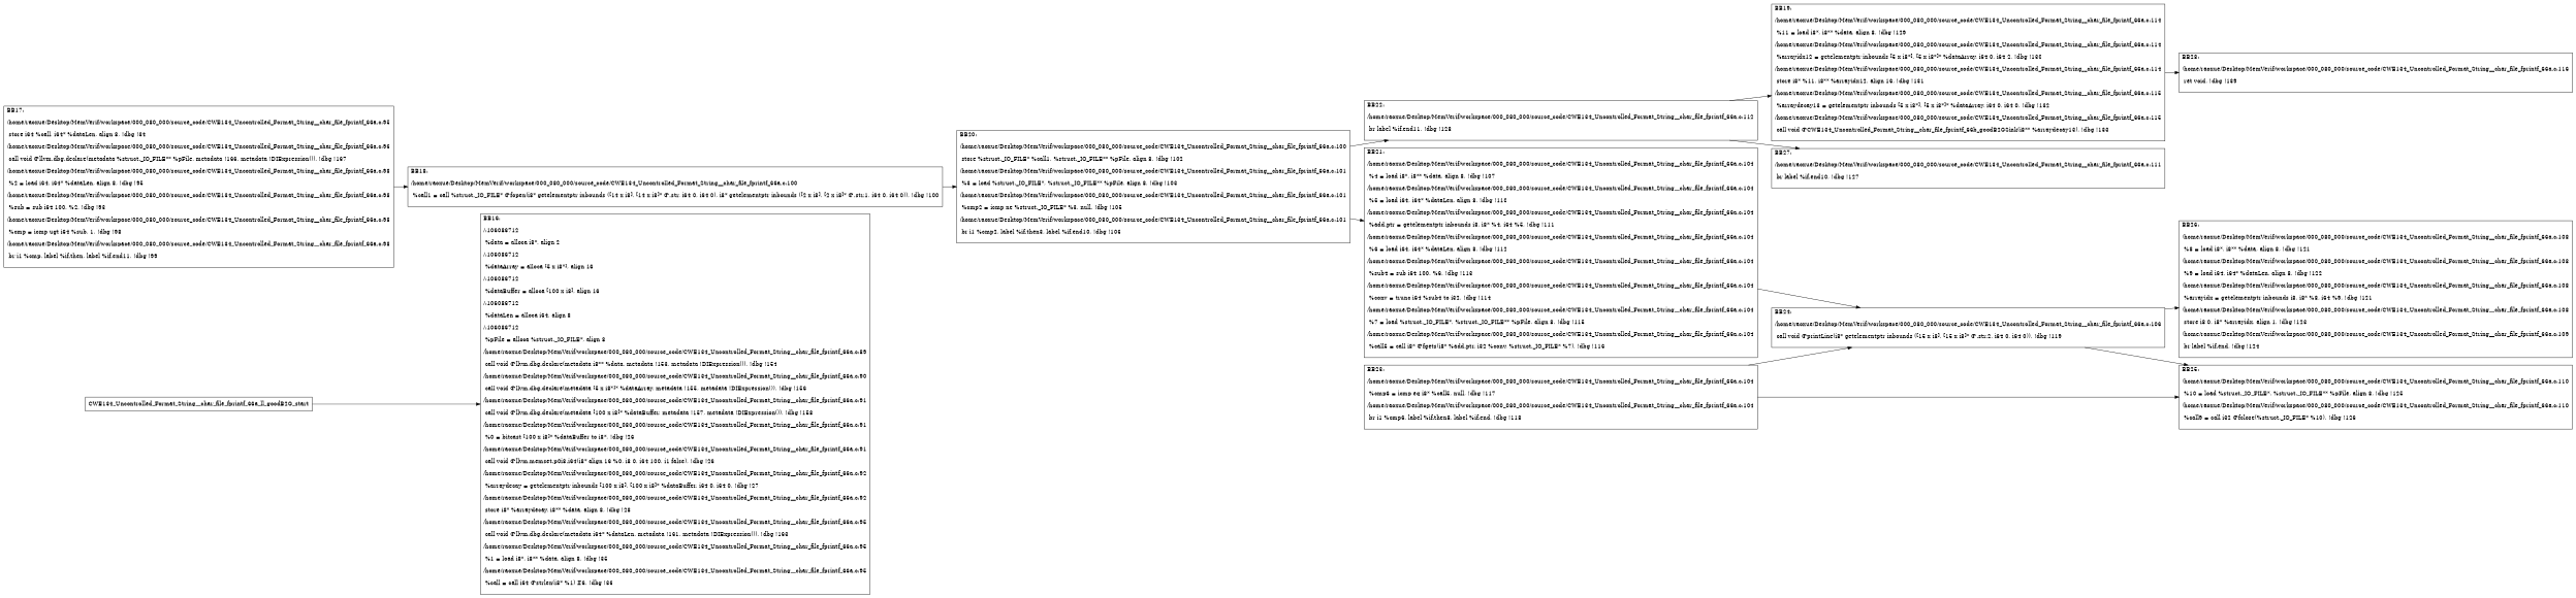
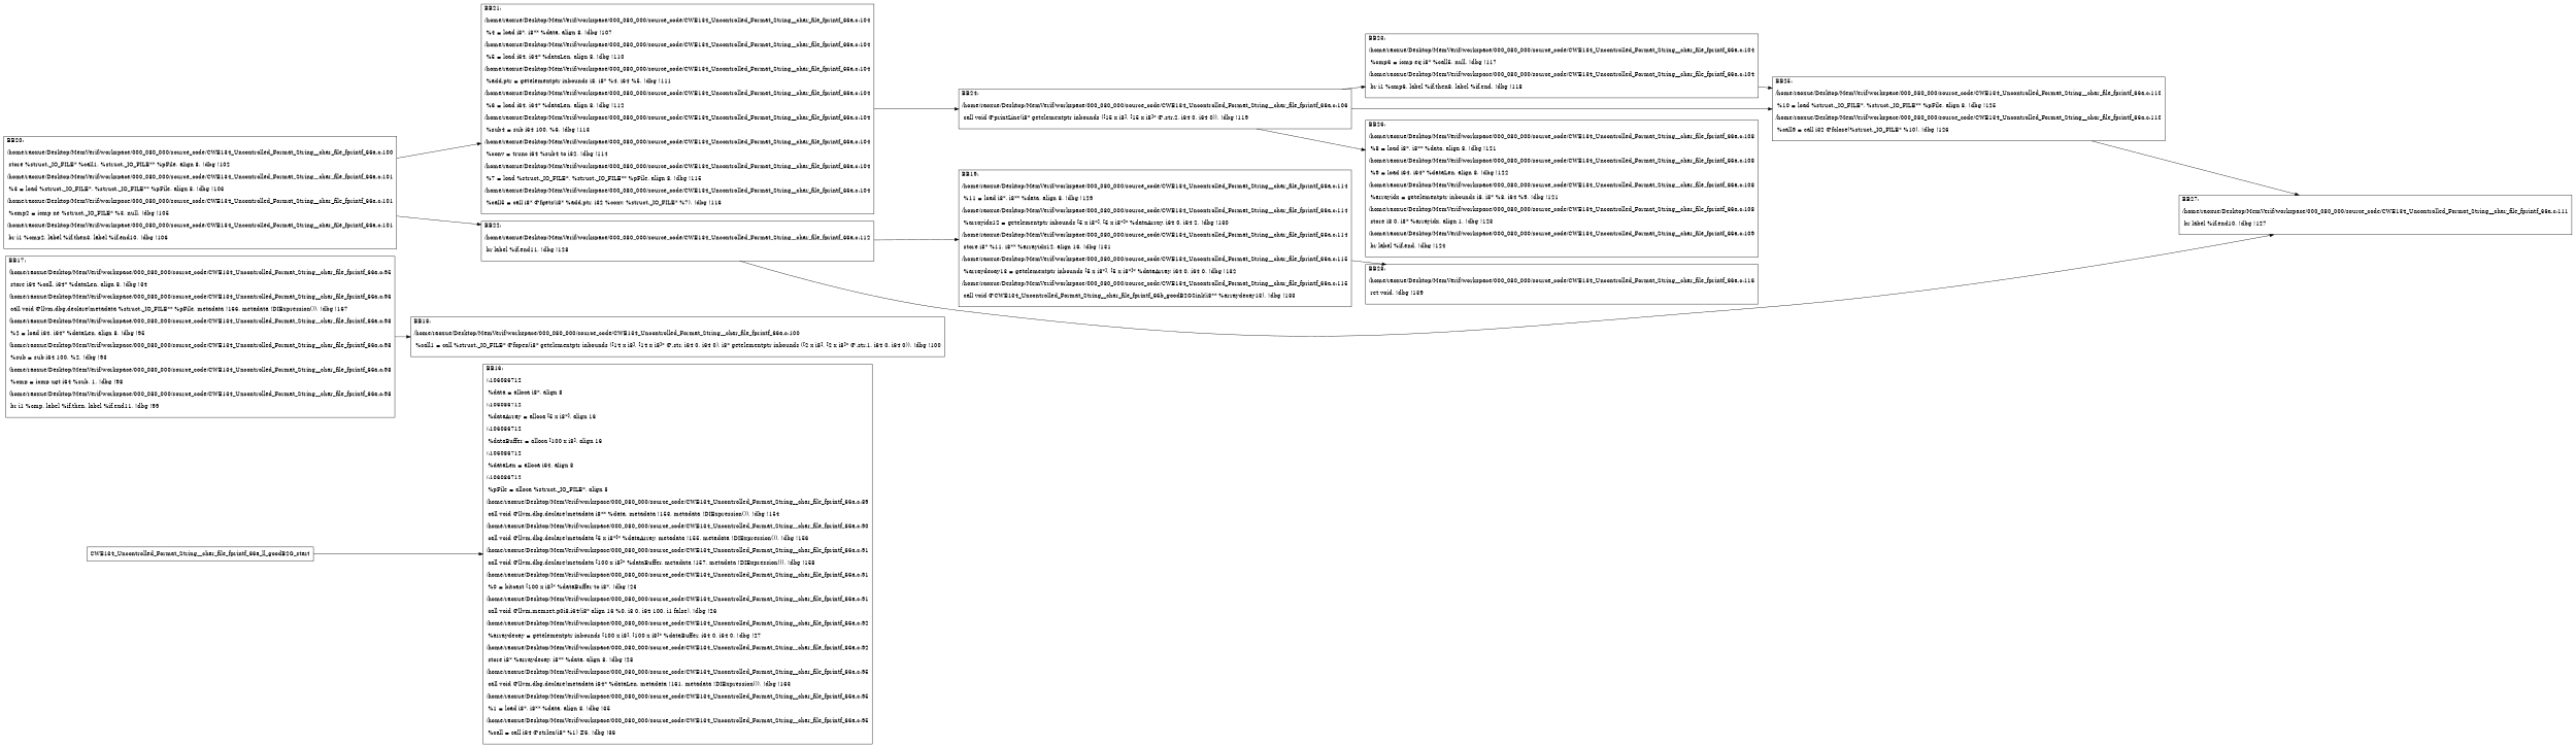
  digraph {
    rankdir=LR
    node [shape=record]
    n1 [label="{CWE134_Uncontrolled_Format_String__char_file_fprintf_66a_ll_goodB2G_start}"]
-   n2 [label="{BB16:\l\l/:106086712\l\n  %data = alloca i8*, align 2\l\n/:106086712\l\n  %dataArray = alloca [5 x i8*], align 16\l\n/:106086712\l\n  %dataBuffer = alloca [100 x i8], align 16\l\n/:106086712\l\n  %dataLen = alloca i64, align 8\l\n/:106086712\l\n  %pFile = alloca %struct._IO_FILE*, align 8\l\n/home/raoxue/Desktop/MemVerif/workspace/000_080_000/source_code/CWE134_Uncontrolled_Format_String__char_file_fprintf_66a.c:89\l\n  call void @llvm.dbg.declare(metadata i8** %data, metadata !153, metadata !DIExpression()), !dbg !154\l\n/home/raoxue/Desktop/MemVerif/workspace/000_080_000/source_code/CWE134_Uncontrolled_Format_String__char_file_fprintf_66a.c:90\l\n  call void @llvm.dbg.declare(metadata [5 x i8*]* %dataArray, metadata !155, metadata !DIExpression()), !dbg !156\l\n/home/raoxue/Desktop/MemVerif/workspace/000_080_000/source_code/CWE134_Uncontrolled_Format_String__char_file_fprintf_66a.c:91\l\n  call void @llvm.dbg.declare(metadata [100 x i8]* %dataBuffer, metadata !157, metadata !DIExpression()), !dbg !158\l\n/home/raoxue/Desktop/MemVerif/workspace/000_080_000/source_code/CWE134_Uncontrolled_Format_String__char_file_fprintf_66a.c:91\l\n  %0 = bitcast [100 x i8]* %dataBuffer to i8*, !dbg !26\l\n/home/raoxue/Desktop/MemVerif/workspace/000_080_000/source_code/CWE134_Uncontrolled_Format_String__char_file_fprintf_66a.c:91\l\n  call void @llvm.memset.p0i8.i64(i8* align 16 %0, i8 0, i64 100, i1 false), !dbg !26\l\n/home/raoxue/Desktop/MemVerif/workspace/000_080_000/source_code/CWE134_Uncontrolled_Format_String__char_file_fprintf_66a.c:92\l\n  %arraydecay = getelementptr inbounds [100 x i8], [100 x i8]* %dataBuffer, i64 0, i64 0, !dbg !27\l\n/home/raoxue/Desktop/MemVerif/workspace/000_080_000/source_code/CWE134_Uncontrolled_Format_String__char_file_fprintf_66a.c:92\l\n  store i8* %arraydecay, i8** %data, align 8, !dbg !28\l\n/home/raoxue/Desktop/MemVerif/workspace/000_080_000/source_code/CWE134_Uncontrolled_Format_String__char_file_fprintf_66a.c:95\l\n  call void @llvm.dbg.declare(metadata i64* %dataLen, metadata !161, metadata !DIExpression()), !dbg !163\l\n/home/raoxue/Desktop/MemVerif/workspace/000_080_000/source_code/CWE134_Uncontrolled_Format_String__char_file_fprintf_66a.c:95\l\n  %1 = load i8*, i8** %data, align 8, !dbg !35\l\n/home/raoxue/Desktop/MemVerif/workspace/000_080_000/source_code/CWE134_Uncontrolled_Format_String__char_file_fprintf_66a.c:95\l\n  %call = call i64 @strlen(i8* %1) #6, !dbg !36\l\n}"]
+   n2 [label="{BB16:\l\l/:106086712\l\n  %data = alloca i8*, align 8\l\n/:106086712\l\n  %dataArray = alloca [5 x i8*], align 16\l\n/:106086712\l\n  %dataBuffer = alloca [100 x i8], align 16\l\n/:106086712\l\n  %dataLen = alloca i64, align 8\l\n/:106086712\l\n  %pFile = alloca %struct._IO_FILE*, align 8\l\n/home/raoxue/Desktop/MemVerif/workspace/000_080_000/source_code/CWE134_Uncontrolled_Format_String__char_file_fprintf_66a.c:89\l\n  call void @llvm.dbg.declare(metadata i8** %data, metadata !153, metadata !DIExpression()), !dbg !154\l\n/home/raoxue/Desktop/MemVerif/workspace/000_080_000/source_code/CWE134_Uncontrolled_Format_String__char_file_fprintf_66a.c:90\l\n  call void @llvm.dbg.declare(metadata [5 x i8*]* %dataArray, metadata !155, metadata !DIExpression()), !dbg !156\l\n/home/raoxue/Desktop/MemVerif/workspace/000_080_000/source_code/CWE134_Uncontrolled_Format_String__char_file_fprintf_66a.c:91\l\n  call void @llvm.dbg.declare(metadata [100 x i8]* %dataBuffer, metadata !157, metadata !DIExpression()), !dbg !158\l\n/home/raoxue/Desktop/MemVerif/workspace/000_080_000/source_code/CWE134_Uncontrolled_Format_String__char_file_fprintf_66a.c:91\l\n  %0 = bitcast [100 x i8]* %dataBuffer to i8*, !dbg !26\l\n/home/raoxue/Desktop/MemVerif/workspace/000_080_000/source_code/CWE134_Uncontrolled_Format_String__char_file_fprintf_66a.c:91\l\n  call void @llvm.memset.p0i8.i64(i8* align 16 %0, i8 0, i64 100, i1 false), !dbg !26\l\n/home/raoxue/Desktop/MemVerif/workspace/000_080_000/source_code/CWE134_Uncontrolled_Format_String__char_file_fprintf_66a.c:92\l\n  %arraydecay = getelementptr inbounds [100 x i8], [100 x i8]* %dataBuffer, i64 0, i64 0, !dbg !27\l\n/home/raoxue/Desktop/MemVerif/workspace/000_080_000/source_code/CWE134_Uncontrolled_Format_String__char_file_fprintf_66a.c:92\l\n  store i8* %arraydecay, i8** %data, align 8, !dbg !28\l\n/home/raoxue/Desktop/MemVerif/workspace/000_080_000/source_code/CWE134_Uncontrolled_Format_String__char_file_fprintf_66a.c:95\l\n  call void @llvm.dbg.declare(metadata i64* %dataLen, metadata !161, metadata !DIExpression()), !dbg !163\l\n/home/raoxue/Desktop/MemVerif/workspace/000_080_000/source_code/CWE134_Uncontrolled_Format_String__char_file_fprintf_66a.c:95\l\n  %1 = load i8*, i8** %data, align 8, !dbg !35\l\n/home/raoxue/Desktop/MemVerif/workspace/000_080_000/source_code/CWE134_Uncontrolled_Format_String__char_file_fprintf_66a.c:95\l\n  %call = call i64 @strlen(i8* %1) #6, !dbg !36\l\n}"]
    n3 [label="{BB17:\l\l/home/raoxue/Desktop/MemVerif/workspace/000_080_000/source_code/CWE134_Uncontrolled_Format_String__char_file_fprintf_66a.c:95\l\n  store i64 %call, i64* %dataLen, align 8, !dbg !34\l\n/home/raoxue/Desktop/MemVerif/workspace/000_080_000/source_code/CWE134_Uncontrolled_Format_String__char_file_fprintf_66a.c:96\l\n  call void @llvm.dbg.declare(metadata %struct._IO_FILE** %pFile, metadata !166, metadata !DIExpression()), !dbg !167\l\n/home/raoxue/Desktop/MemVerif/workspace/000_080_000/source_code/CWE134_Uncontrolled_Format_String__char_file_fprintf_66a.c:98\l\n  %2 = load i64, i64* %dataLen, align 8, !dbg !95\l\n/home/raoxue/Desktop/MemVerif/workspace/000_080_000/source_code/CWE134_Uncontrolled_Format_String__char_file_fprintf_66a.c:98\l\n  %sub = sub i64 100, %2, !dbg !93\l\n/home/raoxue/Desktop/MemVerif/workspace/000_080_000/source_code/CWE134_Uncontrolled_Format_String__char_file_fprintf_66a.c:98\l\n  %cmp = icmp ugt i64 %sub, 1, !dbg !98\l\n/home/raoxue/Desktop/MemVerif/workspace/000_080_000/source_code/CWE134_Uncontrolled_Format_String__char_file_fprintf_66a.c:98\l\n  br i1 %cmp, label %if.then, label %if.end11, !dbg !99\l\n}"]
    n4 [label="{BB18:\l\l/home/raoxue/Desktop/MemVerif/workspace/000_080_000/source_code/CWE134_Uncontrolled_Format_String__char_file_fprintf_66a.c:100\l\n  %call1 = call %struct._IO_FILE* @fopen(i8* getelementptr inbounds ([14 x i8], [14 x i8]* @.str, i64 0, i64 0), i8* getelementptr inbounds ([2 x i8], [2 x i8]* @.str.1, i64 0, i64 0)), !dbg !100\l\n}"]
    n5 [label="{BB20:\l\l/home/raoxue/Desktop/MemVerif/workspace/000_080_000/source_code/CWE134_Uncontrolled_Format_String__char_file_fprintf_66a.c:100\l\n  store %struct._IO_FILE* %call1, %struct._IO_FILE** %pFile, align 8, !dbg !102\l\n/home/raoxue/Desktop/MemVerif/workspace/000_080_000/source_code/CWE134_Uncontrolled_Format_String__char_file_fprintf_66a.c:101\l\n  %3 = load %struct._IO_FILE*, %struct._IO_FILE** %pFile, align 8, !dbg !103\l\n/home/raoxue/Desktop/MemVerif/workspace/000_080_000/source_code/CWE134_Uncontrolled_Format_String__char_file_fprintf_66a.c:101\l\n  %cmp2 = icmp ne %struct._IO_FILE* %3, null, !dbg !105\l\n/home/raoxue/Desktop/MemVerif/workspace/000_080_000/source_code/CWE134_Uncontrolled_Format_String__char_file_fprintf_66a.c:101\l\n  br i1 %cmp2, label %if.then3, label %if.end10, !dbg !106\l\n}"]
    n6 [label="{BB19:\l\l/home/raoxue/Desktop/MemVerif/workspace/000_080_000/source_code/CWE134_Uncontrolled_Format_String__char_file_fprintf_66a.c:114\l\n  %11 = load i8*, i8** %data, align 8, !dbg !129\l\n/home/raoxue/Desktop/MemVerif/workspace/000_080_000/source_code/CWE134_Uncontrolled_Format_String__char_file_fprintf_66a.c:114\l\n  %arrayidx12 = getelementptr inbounds [5 x i8*], [5 x i8*]* %dataArray, i64 0, i64 2, !dbg !130\l\n/home/raoxue/Desktop/MemVerif/workspace/000_080_000/source_code/CWE134_Uncontrolled_Format_String__char_file_fprintf_66a.c:114\l\n  store i8* %11, i8** %arrayidx12, align 16, !dbg !131\l\n/home/raoxue/Desktop/MemVerif/workspace/000_080_000/source_code/CWE134_Uncontrolled_Format_String__char_file_fprintf_66a.c:115\l\n  %arraydecay13 = getelementptr inbounds [5 x i8*], [5 x i8*]* %dataArray, i64 0, i64 0, !dbg !132\l\n/home/raoxue/Desktop/MemVerif/workspace/000_080_000/source_code/CWE134_Uncontrolled_Format_String__char_file_fprintf_66a.c:115\l\n  call void @CWE134_Uncontrolled_Format_String__char_file_fprintf_66b_goodB2GSink(i8** %arraydecay13), !dbg !133\l\n}"]
    n7 [label="{BB28:\l\l/home/raoxue/Desktop/MemVerif/workspace/000_080_000/source_code/CWE134_Uncontrolled_Format_String__char_file_fprintf_66a.c:116\l\n  ret void, !dbg !139\l\n}"]
    n8 [label="{BB21:\l\l/home/raoxue/Desktop/MemVerif/workspace/000_080_000/source_code/CWE134_Uncontrolled_Format_String__char_file_fprintf_66a.c:104\l\n  %4 = load i8*, i8** %data, align 8, !dbg !107\l\n/home/raoxue/Desktop/MemVerif/workspace/000_080_000/source_code/CWE134_Uncontrolled_Format_String__char_file_fprintf_66a.c:104\l\n  %5 = load i64, i64* %dataLen, align 8, !dbg !110\l\n/home/raoxue/Desktop/MemVerif/workspace/000_080_000/source_code/CWE134_Uncontrolled_Format_String__char_file_fprintf_66a.c:104\l\n  %add.ptr = getelementptr inbounds i8, i8* %4, i64 %5, !dbg !111\l\n/home/raoxue/Desktop/MemVerif/workspace/000_080_000/source_code/CWE134_Uncontrolled_Format_String__char_file_fprintf_66a.c:104\l\n  %6 = load i64, i64* %dataLen, align 8, !dbg !112\l\n/home/raoxue/Desktop/MemVerif/workspace/000_080_000/source_code/CWE134_Uncontrolled_Format_String__char_file_fprintf_66a.c:104\l\n  %sub4 = sub i64 100, %6, !dbg !113\l\n/home/raoxue/Desktop/MemVerif/workspace/000_080_000/source_code/CWE134_Uncontrolled_Format_String__char_file_fprintf_66a.c:104\l\n  %conv = trunc i64 %sub4 to i32, !dbg !114\l\n/home/raoxue/Desktop/MemVerif/workspace/000_080_000/source_code/CWE134_Uncontrolled_Format_String__char_file_fprintf_66a.c:104\l\n  %7 = load %struct._IO_FILE*, %struct._IO_FILE** %pFile, align 8, !dbg !115\l\n/home/raoxue/Desktop/MemVerif/workspace/000_080_000/source_code/CWE134_Uncontrolled_Format_String__char_file_fprintf_66a.c:104\l\n  %call5 = call i8* @fgets(i8* %add.ptr, i32 %conv, %struct._IO_FILE* %7), !dbg !116\l\n}"]
    n9 [label="{BB22:\l\l/home/raoxue/Desktop/MemVerif/workspace/000_080_000/source_code/CWE134_Uncontrolled_Format_String__char_file_fprintf_66a.c:112\l\n  br label %if.end11, !dbg !128\l\n}"]
    n10 [label="{BB24:\l\l/home/raoxue/Desktop/MemVerif/workspace/000_080_000/source_code/CWE134_Uncontrolled_Format_String__char_file_fprintf_66a.c:106\l\n  call void @printLine(i8* getelementptr inbounds ([15 x i8], [15 x i8]* @.str.2, i64 0, i64 0)), !dbg !119\l\n}"]
    n11 [label="{BB27:\l\l/home/raoxue/Desktop/MemVerif/workspace/000_080_000/source_code/CWE134_Uncontrolled_Format_String__char_file_fprintf_66a.c:111\l\n  br label %if.end10, !dbg !127\l\n}"]
    n12 [label="{BB23:\l\l/home/raoxue/Desktop/MemVerif/workspace/000_080_000/source_code/CWE134_Uncontrolled_Format_String__char_file_fprintf_66a.c:104\l\n  %cmp6 = icmp eq i8* %call5, null, !dbg !117\l\n/home/raoxue/Desktop/MemVerif/workspace/000_080_000/source_code/CWE134_Uncontrolled_Format_String__char_file_fprintf_66a.c:104\l\n  br i1 %cmp6, label %if.then8, label %if.end, !dbg !118\l\n}"]
    n13 [label="{BB25:\l\l/home/raoxue/Desktop/MemVerif/workspace/000_080_000/source_code/CWE134_Uncontrolled_Format_String__char_file_fprintf_66a.c:110\l\n  %10 = load %struct._IO_FILE*, %struct._IO_FILE** %pFile, align 8, !dbg !125\l\n/home/raoxue/Desktop/MemVerif/workspace/000_080_000/source_code/CWE134_Uncontrolled_Format_String__char_file_fprintf_66a.c:110\l\n  %call9 = call i32 @fclose(%struct._IO_FILE* %10), !dbg !126\l\n}"]
    n14 [label="{BB26:\l\l/home/raoxue/Desktop/MemVerif/workspace/000_080_000/source_code/CWE134_Uncontrolled_Format_String__char_file_fprintf_66a.c:108\l\n  %8 = load i8*, i8** %data, align 8, !dbg !121\l\n/home/raoxue/Desktop/MemVerif/workspace/000_080_000/source_code/CWE134_Uncontrolled_Format_String__char_file_fprintf_66a.c:108\l\n  %9 = load i64, i64* %dataLen, align 8, !dbg !122\l\n/home/raoxue/Desktop/MemVerif/workspace/000_080_000/source_code/CWE134_Uncontrolled_Format_String__char_file_fprintf_66a.c:108\l\n  %arrayidx = getelementptr inbounds i8, i8* %8, i64 %9, !dbg !121\l\n/home/raoxue/Desktop/MemVerif/workspace/000_080_000/source_code/CWE134_Uncontrolled_Format_String__char_file_fprintf_66a.c:108\l\n  store i8 0, i8* %arrayidx, align 1, !dbg !123\l\n/home/raoxue/Desktop/MemVerif/workspace/000_080_000/source_code/CWE134_Uncontrolled_Format_String__char_file_fprintf_66a.c:109\l\n  br label %if.end, !dbg !124\l\n}"]
    n1 -> n2
    n3 -> n4
-   n4 -> n5
    n5 -> n8
    n5 -> n9
    n6 -> n7
    n8 -> n10
    n9 -> n6
    n9 -> n11
    n10 -> n13
    n10 -> n14
-   n12 -> n10
+   n10 -> n12
    n12 -> n13
+   n13 -> n11
  }
